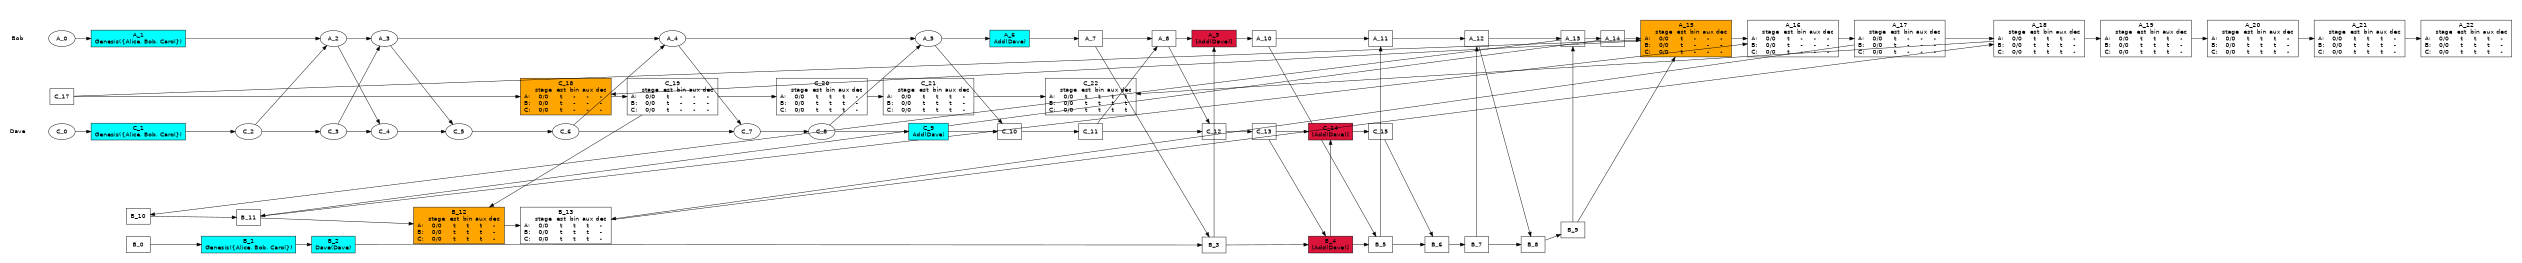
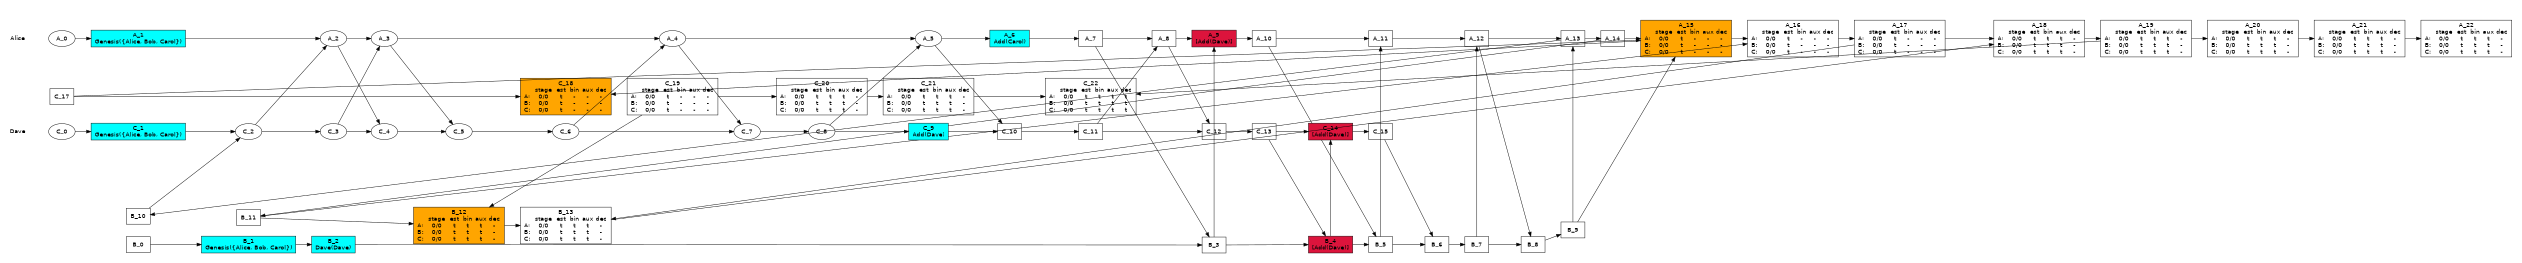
  digraph {
    fontname="DejaVu Sans"
    rankdir=LR
    splines=false
    style=invis
    node [fontname="DejaVu Sans" fillcolor=white shape=rectangle]
    edge [fontname="DejaVu Sans" minlen=1]
-   Alice [color=white style=filled label=Bob fillcolor="" shape=""]
+   Alice [color=white style=filled fillcolor="" shape=""]
    n2 [color=white label=Dave style=filled fillcolor="" shape=""]
    n3 [label=<<table border="0" cellborder="0" cellpadding="0" cellspacing="0"> <tr><td colspan="6">A_0</td></tr> </table>> shape=""]
    n4 [fillcolor=cyan label=<<table border="0" cellborder="0" cellpadding="0" cellspacing="0"> <tr><td colspan="6">A_1</td></tr> <tr><td colspan="6">Genesis({Alice, Bob, Carol})</td></tr> </table>> style=filled]
    n5 [label=<<table border="0" cellborder="0" cellpadding="0" cellspacing="0"> <tr><td colspan="6">A_2</td></tr> </table>> shape=""]
    n6 [label=<<table border="0" cellborder="0" cellpadding="0" cellspacing="0"> <tr><td colspan="6">A_3</td></tr> </table>> shape=""]
    n7 [label=<<table border="0" cellborder="0" cellpadding="0" cellspacing="0"> <tr><td colspan="6">A_4</td></tr> </table>> shape=""]
    n8 [label=<<table border="0" cellborder="0" cellpadding="0" cellspacing="0"> <tr><td colspan="6">A_5</td></tr> </table>> shape=""]
-   n9 [fillcolor=cyan label=<<table border="0" cellborder="0" cellpadding="0" cellspacing="0"> <tr><td colspan="6">A_6</td></tr> <tr><td colspan="6">Add(Dave)</td></tr> </table>> style=filled]
+   n9 [fillcolor=cyan label=<<table border="0" cellborder="0" cellpadding="0" cellspacing="0"> <tr><td colspan="6">A_6</td></tr> <tr><td colspan="6">Add(Carol)</td></tr> </table>> style=filled]
    n10 [label=<<table border="0" cellborder="0" cellpadding="0" cellspacing="0"> <tr><td colspan="6">A_7</td></tr> </table>>]
    n11 [label=<<table border="0" cellborder="0" cellpadding="0" cellspacing="0"> <tr><td colspan="6">A_8</td></tr> </table>>]
    n12 [fillcolor=crimson label=<<table border="0" cellborder="0" cellpadding="0" cellspacing="0"> <tr><td colspan="6">A_9</td></tr> <tr><td colspan="6">[Add(Dave)]</td></tr></table>> style=filled]
    n13 [label=<<table border="0" cellborder="0" cellpadding="0" cellspacing="0"> <tr><td colspan="6">A_10</td></tr> </table>>]
    n14 [label=<<table border="0" cellborder="0" cellpadding="0" cellspacing="0"> <tr><td colspan="6">A_11</td></tr> </table>>]
    n15 [label=<<table border="0" cellborder="0" cellpadding="0" cellspacing="0"> <tr><td colspan="6">A_12</td></tr> </table>>]
    n16 [label=<<table border="0" cellborder="0" cellpadding="0" cellspacing="0"> <tr><td colspan="6">A_13</td></tr> </table>>]
    n17 [label=<<table border="0" cellborder="0" cellpadding="0" cellspacing="0"> <tr><td colspan="6">A_14</td></tr> </table>>]
    n18 [fillcolor=orange label=<<table border="0" cellborder="0" cellpadding="0" cellspacing="0"> <tr><td colspan="6">A_15</td></tr> <tr><td></td><td width="50">stage</td><td width="30">est</td><td width="30">bin</td><td width="30">aux</td><td width="30">dec</td></tr> <tr><td>A: </td><td>0/0</td><td>t</td><td>-</td><td>-</td><td>-</td></tr> <tr><td>B: </td><td>0/0</td><td>t</td><td>-</td><td>-</td><td>-</td></tr> <tr><td>C: </td><td>0/0</td><td>t</td><td>-</td><td>-</td><td>-</td></tr></table>> style=filled]
    n19 [label=<<table border="0" cellborder="0" cellpadding="0" cellspacing="0"> <tr><td colspan="6">A_16</td></tr> <tr><td></td><td width="50">stage</td><td width="30">est</td><td width="30">bin</td><td width="30">aux</td><td width="30">dec</td></tr> <tr><td>A: </td><td>0/0</td><td>t</td><td>-</td><td>-</td><td>-</td></tr> <tr><td>B: </td><td>0/0</td><td>t</td><td>-</td><td>-</td><td>-</td></tr> <tr><td>C: </td><td>0/0</td><td>t</td><td>-</td><td>-</td><td>-</td></tr></table>>]
    n20 [label=<<table border="0" cellborder="0" cellpadding="0" cellspacing="0"> <tr><td colspan="6">A_17</td></tr> <tr><td></td><td width="50">stage</td><td width="30">est</td><td width="30">bin</td><td width="30">aux</td><td width="30">dec</td></tr> <tr><td>A: </td><td>0/0</td><td>t</td><td>-</td><td>-</td><td>-</td></tr> <tr><td>B: </td><td>0/0</td><td>t</td><td>-</td><td>-</td><td>-</td></tr> <tr><td>C: </td><td>0/0</td><td>t</td><td>-</td><td>-</td><td>-</td></tr></table>>]
    n21 [label=<<table border="0" cellborder="0" cellpadding="0" cellspacing="0"> <tr><td colspan="6">A_18</td></tr> <tr><td></td><td width="50">stage</td><td width="30">est</td><td width="30">bin</td><td width="30">aux</td><td width="30">dec</td></tr> <tr><td>A: </td><td>0/0</td><td>t</td><td>t</td><td>t</td><td>-</td></tr> <tr><td>B: </td><td>0/0</td><td>t</td><td>t</td><td>t</td><td>-</td></tr> <tr><td>C: </td><td>0/0</td><td>t</td><td>t</td><td>t</td><td>-</td></tr></table>>]
    n22 [label=<<table border="0" cellborder="0" cellpadding="0" cellspacing="0"> <tr><td colspan="6">A_19</td></tr> <tr><td></td><td width="50">stage</td><td width="30">est</td><td width="30">bin</td><td width="30">aux</td><td width="30">dec</td></tr> <tr><td>A: </td><td>0/0</td><td>t</td><td>t</td><td>t</td><td>-</td></tr> <tr><td>B: </td><td>0/0</td><td>t</td><td>t</td><td>t</td><td>-</td></tr> <tr><td>C: </td><td>0/0</td><td>t</td><td>t</td><td>t</td><td>-</td></tr></table>>]
    n23 [label=<<table border="0" cellborder="0" cellpadding="0" cellspacing="0"> <tr><td colspan="6">A_20</td></tr> <tr><td></td><td width="50">stage</td><td width="30">est</td><td width="30">bin</td><td width="30">aux</td><td width="30">dec</td></tr> <tr><td>A: </td><td>0/0</td><td>t</td><td>t</td><td>t</td><td>-</td></tr> <tr><td>B: </td><td>0/0</td><td>t</td><td>t</td><td>t</td><td>-</td></tr> <tr><td>C: </td><td>0/0</td><td>t</td><td>t</td><td>t</td><td>-</td></tr></table>>]
    n24 [label=<<table border="0" cellborder="0" cellpadding="0" cellspacing="0"> <tr><td colspan="6">A_21</td></tr> <tr><td></td><td width="50">stage</td><td width="30">est</td><td width="30">bin</td><td width="30">aux</td><td width="30">dec</td></tr> <tr><td>A: </td><td>0/0</td><td>t</td><td>t</td><td>t</td><td>-</td></tr> <tr><td>B: </td><td>0/0</td><td>t</td><td>t</td><td>t</td><td>-</td></tr> <tr><td>C: </td><td>0/0</td><td>t</td><td>t</td><td>t</td><td>-</td></tr></table>>]
    n25 [label=<<table border="0" cellborder="0" cellpadding="0" cellspacing="0"> <tr><td colspan="6">A_22</td></tr> <tr><td></td><td width="50">stage</td><td width="30">est</td><td width="30">bin</td><td width="30">aux</td><td width="30">dec</td></tr> <tr><td>A: </td><td>0/0</td><td>t</td><td>t</td><td>t</td><td>-</td></tr> <tr><td>B: </td><td>0/0</td><td>t</td><td>t</td><td>t</td><td>-</td></tr> <tr><td>C: </td><td>0/0</td><td>t</td><td>t</td><td>t</td><td>-</td></tr></table>>]
    n26 [label=<<table border="0" cellborder="0" cellpadding="0" cellspacing="0"> <tr><td colspan="6">B_3</td></tr> </table>>]
    n27 [fillcolor=crimson label=<<table border="0" cellborder="0" cellpadding="0" cellspacing="0"> <tr><td colspan="6">B_4</td></tr> <tr><td colspan="6">[Add(Dave)]</td></tr></table>> style=filled]
    n28 [label=<<table border="0" cellborder="0" cellpadding="0" cellspacing="0"> <tr><td colspan="6">B_5</td></tr> </table>>]
    n29 [label=<<table border="0" cellborder="0" cellpadding="0" cellspacing="0"> <tr><td colspan="6">B_6</td></tr> </table>>]
    n30 [label=<<table border="0" cellborder="0" cellpadding="0" cellspacing="0"> <tr><td colspan="6">B_7</td></tr> </table>>]
    n31 [label=<<table border="0" cellborder="0" cellpadding="0" cellspacing="0"> <tr><td colspan="6">B_8</td></tr> </table>>]
    n32 [label=<<table border="0" cellborder="0" cellpadding="0" cellspacing="0"> <tr><td colspan="6">B_9</td></tr> </table>>]
    n33 [label=<<table border="0" cellborder="0" cellpadding="0" cellspacing="0"> <tr><td colspan="6">B_10</td></tr> </table>>]
    n34 [label=<<table border="0" cellborder="0" cellpadding="0" cellspacing="0"> <tr><td colspan="6">B_11</td></tr> </table>>]
    n35 [fillcolor=orange label=<<table border="0" cellborder="0" cellpadding="0" cellspacing="0"> <tr><td colspan="6">B_12</td></tr> <tr><td></td><td width="50">stage</td><td width="30">est</td><td width="30">bin</td><td width="30">aux</td><td width="30">dec</td></tr> <tr><td>A: </td><td>0/0</td><td>t</td><td>t</td><td>t</td><td>-</td></tr> <tr><td>B: </td><td>0/0</td><td>t</td><td>t</td><td>t</td><td>-</td></tr> <tr><td>C: </td><td>0/0</td><td>t</td><td>t</td><td>t</td><td>-</td></tr></table>> style=filled]
    n36 [label=<<table border="0" cellborder="0" cellpadding="0" cellspacing="0"> <tr><td colspan="6">B_13</td></tr> <tr><td></td><td width="50">stage</td><td width="30">est</td><td width="30">bin</td><td width="30">aux</td><td width="30">dec</td></tr> <tr><td>A: </td><td>0/0</td><td>t</td><td>t</td><td>t</td><td>-</td></tr> <tr><td>B: </td><td>0/0</td><td>t</td><td>t</td><td>t</td><td>-</td></tr> <tr><td>C: </td><td>0/0</td><td>t</td><td>t</td><td>t</td><td>-</td></tr></table>>]
    n37 [label=<<table border="0" cellborder="0" cellpadding="0" cellspacing="0"> <tr><td colspan="6">B_0</td></tr> </table>>]
    n38 [fillcolor=cyan label=<<table border="0" cellborder="0" cellpadding="0" cellspacing="0"> <tr><td colspan="6">B_1</td></tr> <tr><td colspan="6">Genesis({Alice, Bob, Carol})</td></tr> </table>> style=filled]
    n39 [fillcolor=cyan label=<<table border="0" cellborder="0" cellpadding="0" cellspacing="0"> <tr><td colspan="6">B_2</td></tr> <tr><td colspan="6">Dave(Dave)</td></tr> </table>> style=filled]
    n40 [label=<<table border="0" cellborder="0" cellpadding="0" cellspacing="0"> <tr><td colspan="6">C_2</td></tr> </table>> shape=""]
    n41 [label=<<table border="0" cellborder="0" cellpadding="0" cellspacing="0"> <tr><td colspan="6">C_3</td></tr> </table>> shape=""]
    n42 [label=<<table border="0" cellborder="0" cellpadding="0" cellspacing="0"> <tr><td colspan="6">C_4</td></tr> </table>> shape=""]
    n43 [label=<<table border="0" cellborder="0" cellpadding="0" cellspacing="0"> <tr><td colspan="6">C_6</td></tr> </table>> shape=""]
    n44 [label=<<table border="0" cellborder="0" cellpadding="0" cellspacing="0"> <tr><td colspan="6">C_7</td></tr> </table>> shape=""]
    n45 [label=<<table border="0" cellborder="0" cellpadding="0" cellspacing="0"> <tr><td colspan="6">C_8</td></tr> </table>> shape=""]
    n46 [fillcolor=cyan label=<<table border="0" cellborder="0" cellpadding="0" cellspacing="0"> <tr><td colspan="6">C_9</td></tr> <tr><td colspan="6">Add(Dave)</td></tr> </table>> style=filled]
    n47 [label=<<table border="0" cellborder="0" cellpadding="0" cellspacing="0"> <tr><td colspan="6">C_11</td></tr> </table>>]
    n48 [label=<<table border="0" cellborder="0" cellpadding="0" cellspacing="0"> <tr><td colspan="6">C_12</td></tr> </table>>]
    n49 [label=<<table border="0" cellborder="0" cellpadding="0" cellspacing="0"> <tr><td colspan="6">C_17</td></tr> </table>>]
    n50 [fillcolor=orange label=<<table border="0" cellborder="0" cellpadding="0" cellspacing="0"> <tr><td colspan="6">C_18</td></tr> <tr><td></td><td width="50">stage</td><td width="30">est</td><td width="30">bin</td><td width="30">aux</td><td width="30">dec</td></tr> <tr><td>A: </td><td>0/0</td><td>t</td><td>-</td><td>-</td><td>-</td></tr> <tr><td>B: </td><td>0/0</td><td>t</td><td>-</td><td>-</td><td>-</td></tr> <tr><td>C: </td><td>0/0</td><td>t</td><td>-</td><td>-</td><td>-</td></tr></table>> style=filled]
    n51 [label=<<table border="0" cellborder="0" cellpadding="0" cellspacing="0"> <tr><td colspan="6">C_13</td></tr> </table>>]
    n52 [fillcolor=crimson label=<<table border="0" cellborder="0" cellpadding="0" cellspacing="0"> <tr><td colspan="6">C_14</td></tr> <tr><td colspan="6">[Add(Dave)]</td></tr></table>> style=filled]
    n53 [label=<<table border="0" cellborder="0" cellpadding="0" cellspacing="0"> <tr><td colspan="6">C_15</td></tr> </table>>]
    n54 [label=<<table border="0" cellborder="0" cellpadding="0" cellspacing="0"> <tr><td colspan="6">C_19</td></tr> <tr><td></td><td width="50">stage</td><td width="30">est</td><td width="30">bin</td><td width="30">aux</td><td width="30">dec</td></tr> <tr><td>A: </td><td>0/0</td><td>t</td><td>-</td><td>-</td><td>-</td></tr> <tr><td>B: </td><td>0/0</td><td>t</td><td>-</td><td>-</td><td>-</td></tr> <tr><td>C: </td><td>0/0</td><td>t</td><td>-</td><td>-</td><td>-</td></tr></table>>]
    n55 [label=<<table border="0" cellborder="0" cellpadding="0" cellspacing="0"> <tr><td colspan="6">C_20</td></tr> <tr><td></td><td width="50">stage</td><td width="30">est</td><td width="30">bin</td><td width="30">aux</td><td width="30">dec</td></tr> <tr><td>A: </td><td>0/0</td><td>t</td><td>t</td><td>t</td><td>-</td></tr> <tr><td>B: </td><td>0/0</td><td>t</td><td>t</td><td>t</td><td>-</td></tr> <tr><td>C: </td><td>0/0</td><td>t</td><td>t</td><td>t</td><td>-</td></tr></table>>]
    n56 [label=<<table border="0" cellborder="0" cellpadding="0" cellspacing="0"> <tr><td colspan="6">C_0</td></tr> </table>> shape=""]
    n57 [fillcolor=cyan label=<<table border="0" cellborder="0" cellpadding="0" cellspacing="0"> <tr><td colspan="6">C_1</td></tr> <tr><td colspan="6">Genesis({Alice, Bob, Carol})</td></tr> </table>> style=filled]
    n58 [label=<<table border="0" cellborder="0" cellpadding="0" cellspacing="0"> <tr><td colspan="6">C_5</td></tr> </table>> shape=""]
    n59 [label=<<table border="0" cellborder="0" cellpadding="0" cellspacing="0"> <tr><td colspan="6">C_10</td></tr> </table>>]
    n60 [label=<<table border="0" cellborder="0" cellpadding="0" cellspacing="0"> <tr><td colspan="6">C_21</td></tr> <tr><td></td><td width="50">stage</td><td width="30">est</td><td width="30">bin</td><td width="30">aux</td><td width="30">dec</td></tr> <tr><td>A: </td><td>0/0</td><td>t</td><td>t</td><td>t</td><td>-</td></tr> <tr><td>B: </td><td>0/0</td><td>t</td><td>t</td><td>t</td><td>-</td></tr> <tr><td>C: </td><td>0/0</td><td>t</td><td>t</td><td>t</td><td>-</td></tr></table>>]
    n61 [label=<<table border="0" cellborder="0" cellpadding="0" cellspacing="0"> <tr><td colspan="6">C_22</td></tr> <tr><td></td><td width="50">stage</td><td width="30">est</td><td width="30">bin</td><td width="30">aux</td><td width="30">dec</td></tr> <tr><td>A: </td><td>0/0</td><td>t</td><td>t</td><td>t</td><td>t</td></tr> <tr><td>B: </td><td>0/0</td><td>t</td><td>t</td><td>t</td><td>t</td></tr> <tr><td>C: </td><td>0/0</td><td>t</td><td>t</td><td>t</td><td>t</td></tr></table>>]
    subgraph sub_1 {
      rank=same
      Alice
      n2
    }
    subgraph cluster_2 {
      label=Alice
      n3
      n4
      n5
      n6
      n7
      n8
      n9
      n10
      n11
      n12
      n13
      n14
      n15
      n16
      n17
      n18
      n19
      n20
      n21
      n22
      n23
      n24
      n25
    }
    subgraph cluster_3 {
      label=Bob
      n26
      n27
      n28
      n29
      n30
      n31
      n32
      n33
      n34
      n35
      n36
      n37
      n38
      n39
    }
    subgraph cluster_4 {
      label=Carol
      n40
      n41
      n42
      n43
      n44
      n45
      n46
      n47
      n48
      n49
      n50
      n51
      n52
      n53
      n54
      n55
      n56
      n57
      n58
      n59
      n60
      n61
    }
    Alice -> n3 [style=invis minlen=""]
    n2 -> n56 [style=invis minlen=""]
    n3 -> n4
    n4 -> n5 [minlen=2]
    n5 -> n6
    n5 -> n42 [constraint=false minlen=""]
    n6 -> n7 [minlen=3]
    n6 -> n58 [constraint=false minlen=""]
    n7 -> n8 [minlen=3]
    n7 -> n44 [constraint=false minlen=""]
    n8 -> n9
    n8 -> n59 [constraint=false minlen=""]
    n9 -> n10
    n10 -> n11
    n10 -> n26 [constraint=false minlen=""]
    n11 -> n12
    n11 -> n48 [constraint=false minlen=""]
    n12 -> n13
    n13 -> n14 [minlen=3]
    n13 -> n28 [constraint=false minlen=""]
    n14 -> n15 [minlen=3]
    n15 -> n16 [minlen=3]
    n15 -> n31 [constraint=false minlen=""]
    n16 -> n17
    n16 -> n33 [constraint=false minlen=""]
    n17 -> n18
    n17 -> n34 [constraint=false minlen=""]
    n18 -> n19
    n18 -> n50 [constraint=false minlen=""]
    n19 -> n20
    n20 -> n21 [minlen=3]
    n20 -> n36 [constraint=false minlen=""]
    n21 -> n22
    n22 -> n23
-   n21 -> n61 [constraint=false minlen=""]
+   n22 -> n61 [constraint=false minlen=""]
    n23 -> n24
    n24 -> n25
    n26 -> n12 [constraint=false minlen=""]
    n26 -> n27 [minlen=3]
    n27 -> n28
    n27 -> n52 [constraint=false minlen=""]
    n28 -> n14 [constraint=false minlen=""]
    n28 -> n29 [minlen=2]
    n29 -> n30
    n30 -> n15 [constraint=false minlen=""]
    n30 -> n31 [minlen=2]
    n31 -> n32
    n32 -> n16 [constraint=false minlen=""]
    n32 -> n18 [minlen=2]
-   n33 -> n34
+   n33 -> n40
    n34 -> n19 [constraint=false minlen=""]
    n34 -> n35 [minlen=3]
    n35 -> n36
    n36 -> n21 [constraint=false minlen=""]
    n37 -> n38
    n38 -> n39
    n39 -> n26 [minlen=11]
    n40 -> n5 [constraint=false minlen=""]
    n40 -> n41
    n41 -> n6 [constraint=false minlen=""]
    n41 -> n42
    n42 -> n58
    n43 -> n7 [constraint=false minlen=""]
    n43 -> n44 [minlen=2]
    n44 -> n45
    n45 -> n8 [constraint=false minlen=""]
    n45 -> n46
    n46 -> n59
    n47 -> n11 [constraint=false minlen=""]
    n47 -> n48 [minlen=2]
    n48 -> n51
    n49 -> n18 [constraint=false minlen=""]
    n49 -> n50 [minlen=6]
-   n50 -> n54
    n51 -> n27 [constraint=false minlen=""]
    n51 -> n52 [minlen=2]
    n52 -> n53
    n53 -> n29 [constraint=false minlen=""]
    n54 -> n35 [constraint=false minlen=""]
    n54 -> n55 [minlen=2]
    n55 -> n60
    n56 -> n57
    n57 -> n40
    n58 -> n43
    n59 -> n47
    n60 -> n61 [minlen=2]
  }
